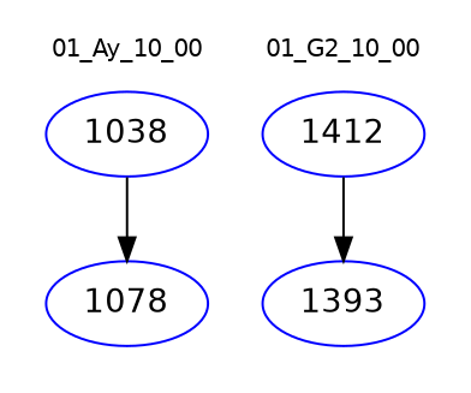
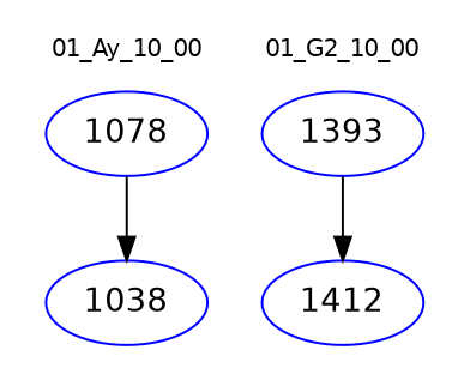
  digraph {
    fontname="DejaVu Sans"
    node [color=blue fontname="DejaVu Sans"]
    edge [color=black fontname="DejaVu Sans"]
    n1 [label=1078]
    n2 [label=1038]
    n3 [label=1393]
    n4 [label=1412]
    subgraph cluster_1 {
      color=white
      fontsize=10
      label="01_Ay_10_00"
      n1
      n2
    }
    subgraph cluster_2 {
      color=white
      fontsize=10
      label="01_G2_10_00"
      n3
      n4
    }
-   n2 -> n1
-   n4 -> n3
+   n1 -> n2
+   n3 -> n4
  }
